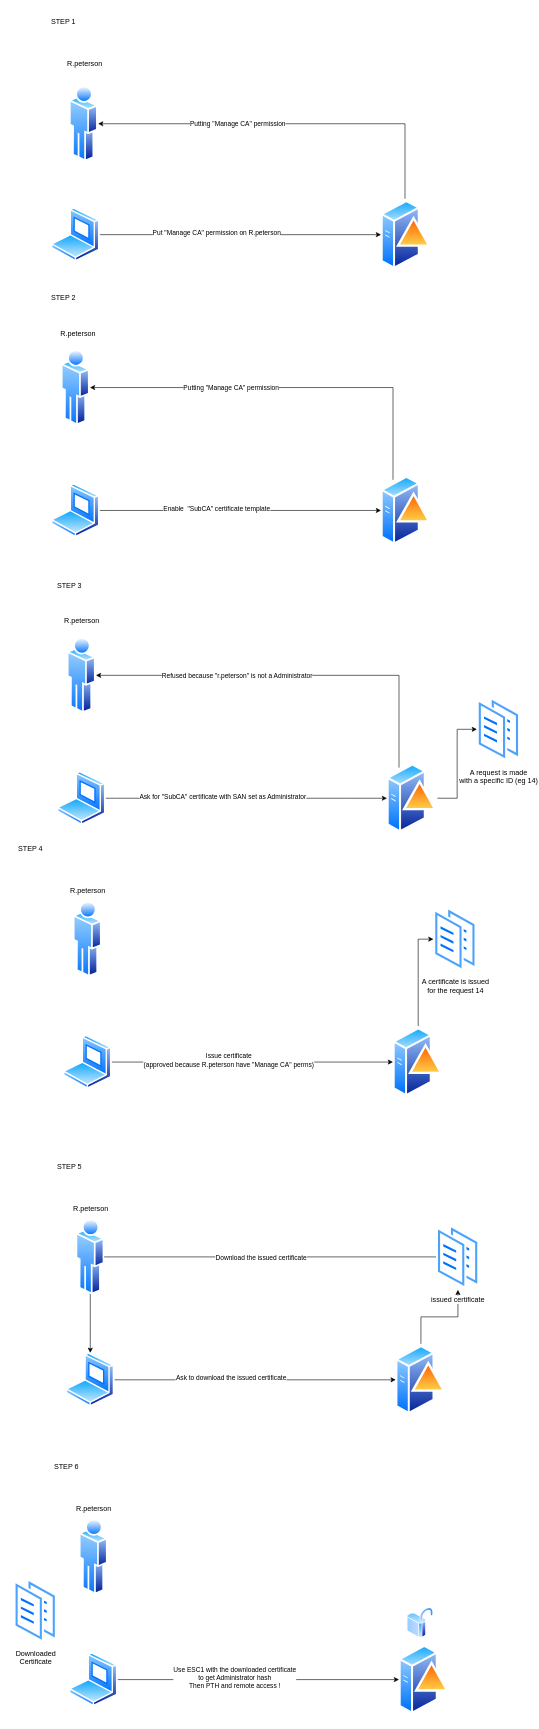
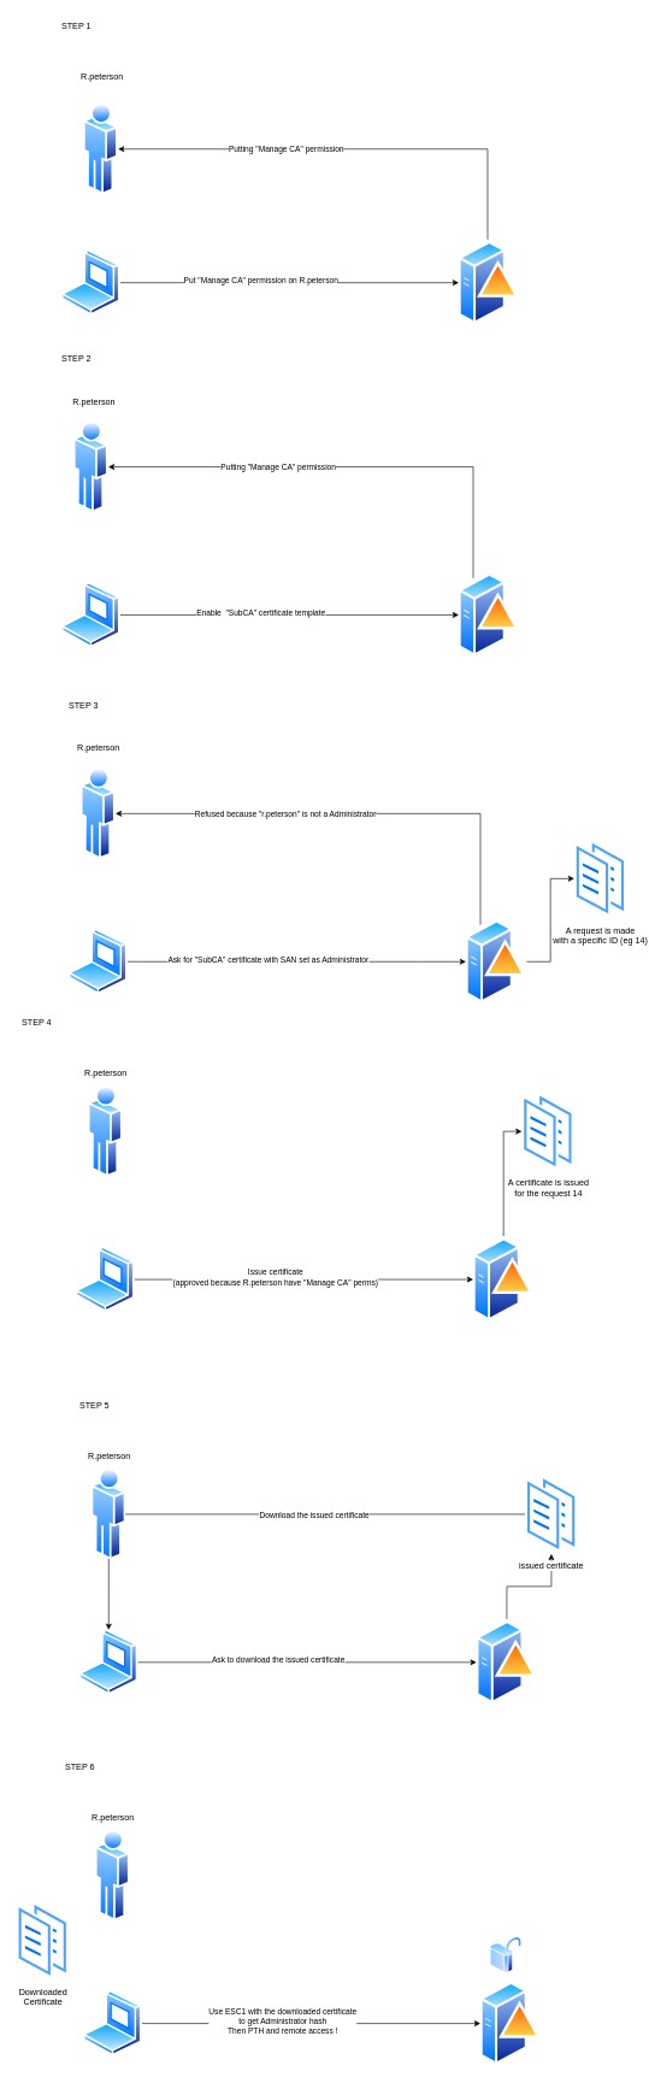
  <mxCell id="0" />
  <mxCell id="1" parent="0" />
  <mxCell id="2" style="edgeStyle=orthogonalEdgeStyle;rounded=0;orthogonalLoop=1;jettySize=auto;html=1;entryX=1;entryY=0.5;entryDx=0;entryDy=0;" edge="1" parent="1" source="4" target="5"><mxGeometry relative="1" as="geometry"><Array as="points"><mxPoint x="675" y="205" /></Array></mxGeometry></mxCell>
  <mxCell id="3" value="Putting &quot;Manage CA&quot; permission " style="edgeLabel;html=1;align=center;verticalAlign=middle;resizable=0;points=[];" vertex="1" connectable="0" parent="2"><mxGeometry x="-0.034" y="2" relative="1" as="geometry"><mxPoint x="-97" y="-2" as="offset" /></mxGeometry></mxCell>
  <mxCell id="4" value="" style="image;aspect=fixed;perimeter=ellipsePerimeter;html=1;align=center;shadow=0;dashed=0;spacingTop=3;image=img/lib/active_directory/domain_controller.svg;" vertex="1" parent="1"><mxGeometry x="635" y="330" width="84" height="120" as="geometry" /></mxCell>
  <mxCell id="5" value="" style="image;aspect=fixed;perimeter=ellipsePerimeter;html=1;align=center;shadow=0;dashed=0;spacingTop=3;image=img/lib/active_directory/user.svg;imageBackground=default;" vertex="1" parent="1"><mxGeometry x="115" y="140" width="48.1" height="130" as="geometry" /></mxCell>
  <mxCell id="6" value="&lt;div&gt;STEP 1&lt;/div&gt;" style="text;html=1;align=center;verticalAlign=middle;resizable=0;points=[];autosize=1;strokeColor=none;fillColor=none;" vertex="1" parent="1"><mxGeometry x="75" y="20" width="60" height="30" as="geometry" /></mxCell>
  <mxCell id="7" style="edgeStyle=orthogonalEdgeStyle;rounded=0;orthogonalLoop=1;jettySize=auto;html=1;entryX=0;entryY=0.5;entryDx=0;entryDy=0;" edge="1" parent="1" source="9" target="4"><mxGeometry relative="1" as="geometry" /></mxCell>
  <mxCell id="8" value="&lt;div&gt;Put &quot;Manage CA&quot; permission on R.peterson &lt;/div&gt;" style="edgeLabel;html=1;align=center;verticalAlign=middle;resizable=0;points=[];" vertex="1" connectable="0" parent="7"><mxGeometry x="-0.173" y="4" relative="1" as="geometry"><mxPoint as="offset" /></mxGeometry></mxCell>
  <mxCell id="9" value="" style="image;aspect=fixed;perimeter=ellipsePerimeter;html=1;align=center;shadow=0;dashed=0;spacingTop=3;image=img/lib/active_directory/laptop_client.svg;" vertex="1" parent="1"><mxGeometry x="85" y="345" width="81" height="90" as="geometry" /></mxCell>
  <mxCell id="10" value="R.peterson" style="text;html=1;strokeColor=none;fillColor=none;align=center;verticalAlign=middle;whiteSpace=wrap;rounded=0;" vertex="1" parent="1"><mxGeometry x="99.55" y="540" width="60" height="30" as="geometry" /></mxCell>
  <mxCell id="11" style="edgeStyle=orthogonalEdgeStyle;rounded=0;orthogonalLoop=1;jettySize=auto;html=1;entryX=1;entryY=0.5;entryDx=0;entryDy=0;" edge="1" parent="1" source="13" target="14"><mxGeometry relative="1" as="geometry"><Array as="points"><mxPoint x="655" y="645" /></Array></mxGeometry></mxCell>
  <mxCell id="12" value="Putting &quot;Manage CA&quot; permission " style="edgeLabel;html=1;align=center;verticalAlign=middle;resizable=0;points=[];" vertex="1" connectable="0" parent="11"><mxGeometry x="-0.034" y="2" relative="1" as="geometry"><mxPoint x="-106" y="-2" as="offset" /></mxGeometry></mxCell>
  <mxCell id="13" value="" style="image;aspect=fixed;perimeter=ellipsePerimeter;html=1;align=center;shadow=0;dashed=0;spacingTop=3;image=img/lib/active_directory/domain_controller.svg;" vertex="1" parent="1"><mxGeometry x="635" y="790" width="84" height="120" as="geometry" /></mxCell>
  <mxCell id="14" value="" style="image;aspect=fixed;perimeter=ellipsePerimeter;html=1;align=center;shadow=0;dashed=0;spacingTop=3;image=img/lib/active_directory/user.svg;" vertex="1" parent="1"><mxGeometry x="101.45" y="580" width="48.1" height="130" as="geometry" /></mxCell>
  <mxCell id="15" value="&lt;div&gt;STEP 2&lt;br&gt;&lt;/div&gt;" style="text;html=1;align=center;verticalAlign=middle;resizable=0;points=[];autosize=1;strokeColor=none;fillColor=none;" vertex="1" parent="1"><mxGeometry x="75" y="480" width="60" height="30" as="geometry" /></mxCell>
  <mxCell id="16" style="edgeStyle=orthogonalEdgeStyle;rounded=0;orthogonalLoop=1;jettySize=auto;html=1;entryX=0;entryY=0.5;entryDx=0;entryDy=0;" edge="1" parent="1" source="18" target="13"><mxGeometry relative="1" as="geometry" /></mxCell>
  <mxCell id="17" value="Enable&amp;nbsp; &quot;SubCA&quot; certificate template" style="edgeLabel;html=1;align=center;verticalAlign=middle;resizable=0;points=[];" vertex="1" connectable="0" parent="16"><mxGeometry x="-0.173" y="4" relative="1" as="geometry"><mxPoint as="offset" /></mxGeometry></mxCell>
  <mxCell id="18" value="" style="image;aspect=fixed;perimeter=ellipsePerimeter;html=1;align=center;shadow=0;dashed=0;spacingTop=3;image=img/lib/active_directory/laptop_client.svg;" vertex="1" parent="1"><mxGeometry x="85" y="805" width="81" height="90" as="geometry" /></mxCell>
  <mxCell id="19" value="R.peterson" style="text;html=1;strokeColor=none;fillColor=none;align=center;verticalAlign=middle;whiteSpace=wrap;rounded=0;" vertex="1" parent="1"><mxGeometry x="111.45" y="90" width="60" height="30" as="geometry" /></mxCell>
  <mxCell id="20" style="edgeStyle=orthogonalEdgeStyle;rounded=0;orthogonalLoop=1;jettySize=auto;html=1;entryX=1;entryY=0.5;entryDx=0;entryDy=0;" edge="1" parent="1" source="23" target="24"><mxGeometry relative="1" as="geometry"><Array as="points"><mxPoint x="665" y="1125" /></Array></mxGeometry></mxCell>
  <mxCell id="21" value="Refused because &quot;r.peterson&quot; is not a Administrator" style="edgeLabel;html=1;align=center;verticalAlign=middle;resizable=0;points=[];" vertex="1" connectable="0" parent="20"><mxGeometry x="-0.034" y="2" relative="1" as="geometry"><mxPoint x="-106" y="-2" as="offset" /></mxGeometry></mxCell>
  <mxCell id="22" style="edgeStyle=orthogonalEdgeStyle;rounded=0;orthogonalLoop=1;jettySize=auto;html=1;entryX=0;entryY=0.5;entryDx=0;entryDy=0;" edge="1" parent="1" source="23" target="29"><mxGeometry relative="1" as="geometry" /></mxCell>
  <mxCell id="23" value="" style="image;aspect=fixed;perimeter=ellipsePerimeter;html=1;align=center;shadow=0;dashed=0;spacingTop=3;image=img/lib/active_directory/domain_controller.svg;" vertex="1" parent="1"><mxGeometry x="645" y="1270" width="84" height="120" as="geometry" /></mxCell>
  <mxCell id="24" value="" style="image;aspect=fixed;perimeter=ellipsePerimeter;html=1;align=center;shadow=0;dashed=0;spacingTop=3;image=img/lib/active_directory/user.svg;" vertex="1" parent="1"><mxGeometry x="111.45" y="1060" width="48.1" height="130" as="geometry" /></mxCell>
  <mxCell id="25" value="&lt;div&gt;STEP 3&lt;br&gt;&lt;/div&gt;" style="text;html=1;align=center;verticalAlign=middle;resizable=0;points=[];autosize=1;strokeColor=none;fillColor=none;" vertex="1" parent="1"><mxGeometry x="85" y="960" width="60" height="30" as="geometry" /></mxCell>
  <mxCell id="26" style="edgeStyle=orthogonalEdgeStyle;orthogonalLoop=1;jettySize=auto;html=1;entryX=0;entryY=0.5;entryDx=0;entryDy=0;strokeWidth=1;rounded=1;curved=1;" edge="1" parent="1" source="28" target="23"><mxGeometry relative="1" as="geometry" /></mxCell>
  <mxCell id="27" value="Ask for &quot;SubCA&quot; certificate with SAN set as Administrator" style="edgeLabel;html=1;align=center;verticalAlign=middle;resizable=0;points=[];rotation=0;" vertex="1" connectable="0" parent="26"><mxGeometry x="-0.173" y="4" relative="1" as="geometry"><mxPoint as="offset" /></mxGeometry></mxCell>
  <mxCell id="28" value="" style="image;aspect=fixed;perimeter=ellipsePerimeter;html=1;align=center;shadow=0;dashed=0;spacingTop=3;image=img/lib/active_directory/laptop_client.svg;" vertex="1" parent="1"><mxGeometry x="95" y="1285" width="81" height="90" as="geometry" /></mxCell>
  <mxCell id="29" value="&lt;div&gt;A request is made&lt;/div&gt;&lt;div&gt;with a specific ID (eg 14)&lt;br&gt;&lt;/div&gt;" style="image;aspect=fixed;perimeter=ellipsePerimeter;html=1;align=center;shadow=0;dashed=0;spacingTop=3;image=img/lib/active_directory/documents.svg;" vertex="1" parent="1"><mxGeometry x="795" y="1160" width="72.6" height="110" as="geometry" /></mxCell>
  <mxCell id="30" style="edgeStyle=orthogonalEdgeStyle;rounded=0;orthogonalLoop=1;jettySize=auto;html=1;entryX=0;entryY=0.5;entryDx=0;entryDy=0;" edge="1" parent="1" source="31" target="37"><mxGeometry relative="1" as="geometry" /></mxCell>
  <mxCell id="31" value="" style="image;aspect=fixed;perimeter=ellipsePerimeter;html=1;align=center;shadow=0;dashed=0;spacingTop=3;image=img/lib/active_directory/domain_controller.svg;" vertex="1" parent="1"><mxGeometry x="655" y="1710" width="84" height="120" as="geometry" /></mxCell>
  <mxCell id="32" value="" style="image;aspect=fixed;perimeter=ellipsePerimeter;html=1;align=center;shadow=0;dashed=0;spacingTop=3;image=img/lib/active_directory/user.svg;" vertex="1" parent="1"><mxGeometry x="121.45" y="1500" width="48.1" height="130" as="geometry" /></mxCell>
  <mxCell id="33" value="&lt;div&gt;STEP 4&lt;/div&gt;" style="text;html=1;align=center;verticalAlign=middle;resizable=0;points=[];autosize=1;strokeColor=none;fillColor=none;" vertex="1" parent="1"><mxGeometry x="20" y="1400" width="60" height="30" as="geometry" /></mxCell>
  <mxCell id="34" style="edgeStyle=orthogonalEdgeStyle;rounded=0;orthogonalLoop=1;jettySize=auto;html=1;entryX=0;entryY=0.5;entryDx=0;entryDy=0;" edge="1" parent="1" source="36" target="31"><mxGeometry relative="1" as="geometry" /></mxCell>
  <mxCell id="35" value="&lt;div&gt;Issue certificate&lt;/div&gt;&lt;div&gt;(approved because R.peterson have &quot;Manage CA&quot; perms)&lt;br&gt;&lt;/div&gt;" style="edgeLabel;html=1;align=center;verticalAlign=middle;resizable=0;points=[];" vertex="1" connectable="0" parent="34"><mxGeometry x="-0.173" y="4" relative="1" as="geometry"><mxPoint as="offset" /></mxGeometry></mxCell>
  <mxCell id="36" value="" style="image;aspect=fixed;perimeter=ellipsePerimeter;html=1;align=center;shadow=0;dashed=0;spacingTop=3;image=img/lib/active_directory/laptop_client.svg;" vertex="1" parent="1"><mxGeometry x="105" y="1725" width="81" height="90" as="geometry" /></mxCell>
  <mxCell id="37" value="&lt;div&gt;A certificate is issued&lt;/div&gt;&lt;div&gt;for the request 14&lt;br&gt;&lt;/div&gt;" style="image;aspect=fixed;perimeter=ellipsePerimeter;html=1;align=center;shadow=0;dashed=0;spacingTop=3;image=img/lib/active_directory/documents.svg;" vertex="1" parent="1"><mxGeometry x="722.4" y="1510" width="72.6" height="110" as="geometry" /></mxCell>
  <mxCell id="38" value="R.peterson" style="text;html=1;strokeColor=none;fillColor=none;align=center;verticalAlign=middle;whiteSpace=wrap;rounded=0;" vertex="1" parent="1"><mxGeometry x="105.5" y="1020" width="60" height="30" as="geometry" /></mxCell>
  <mxCell id="39" value="R.peterson" style="text;html=1;strokeColor=none;fillColor=none;align=center;verticalAlign=middle;whiteSpace=wrap;rounded=0;" vertex="1" parent="1"><mxGeometry x="116" y="1470" width="60" height="30" as="geometry" /></mxCell>
  <mxCell id="40" style="edgeStyle=orthogonalEdgeStyle;rounded=0;orthogonalLoop=1;jettySize=auto;html=1;entryX=0.5;entryY=1;entryDx=0;entryDy=0;" edge="1" parent="1" source="41" target="48"><mxGeometry relative="1" as="geometry" /></mxCell>
  <mxCell id="41" value="" style="image;aspect=fixed;perimeter=ellipsePerimeter;html=1;align=center;shadow=0;dashed=0;spacingTop=3;image=img/lib/active_directory/domain_controller.svg;" vertex="1" parent="1"><mxGeometry x="659.55" y="2240" width="84" height="120" as="geometry" /></mxCell>
- <mxCell id="42" value="&lt;div&gt;STEP 5&lt;br&gt;&lt;/div&gt;" style="text;html=1;align=center;verticalAlign=middle;resizable=0;points=[];autosize=1;strokeColor=none;fillColor=none;" vertex="1" parent="1"><mxGeometry x="84.55" y="1930" width="60" height="30" as="geometry" /></mxCell>
+ <mxCell id="42" value="&lt;div&gt;STEP 5&lt;br&gt;&lt;/div&gt;" style="text;html=1;align=center;verticalAlign=middle;resizable=0;points=[];autosize=1;strokeColor=none;fillColor=none;" vertex="1" parent="1"><mxGeometry x="99.55" y="1930" width="60" height="30" as="geometry" /></mxCell>
  <mxCell id="43" style="edgeStyle=orthogonalEdgeStyle;rounded=0;orthogonalLoop=1;jettySize=auto;html=1;entryX=0;entryY=0.5;entryDx=0;entryDy=0;" edge="1" parent="1" source="45" target="41"><mxGeometry relative="1" as="geometry" /></mxCell>
  <mxCell id="44" value="Ask to download the issued certificate" style="edgeLabel;html=1;align=center;verticalAlign=middle;resizable=0;points=[];" vertex="1" connectable="0" parent="43"><mxGeometry x="-0.173" y="4" relative="1" as="geometry"><mxPoint as="offset" /></mxGeometry></mxCell>
  <mxCell id="45" value="" style="image;aspect=fixed;perimeter=ellipsePerimeter;html=1;align=center;shadow=0;dashed=0;spacingTop=3;image=img/lib/active_directory/laptop_client.svg;" vertex="1" parent="1"><mxGeometry x="109.55" y="2255" width="81" height="90" as="geometry" /></mxCell>
  <mxCell id="46" style="edgeStyle=orthogonalEdgeStyle;rounded=0;orthogonalLoop=1;jettySize=auto;html=1;entryX=0.5;entryY=0;entryDx=0;entryDy=0;" edge="1" parent="1" source="48" target="45"><mxGeometry relative="1" as="geometry" /></mxCell>
  <mxCell id="47" value="Download the issued certificate" style="edgeLabel;html=1;align=center;verticalAlign=middle;resizable=0;points=[];" vertex="1" connectable="0" parent="46"><mxGeometry x="0.018" y="-3" relative="1" as="geometry"><mxPoint x="83" y="3" as="offset" /></mxGeometry></mxCell>
  <mxCell id="48" value="issued certificate" style="image;aspect=fixed;perimeter=ellipsePerimeter;html=1;align=center;shadow=0;dashed=0;spacingTop=3;image=img/lib/active_directory/documents.svg;" vertex="1" parent="1"><mxGeometry x="726.95" y="2040" width="72.6" height="110" as="geometry" /></mxCell>
  <mxCell id="49" value="R.peterson" style="text;html=1;strokeColor=none;fillColor=none;align=center;verticalAlign=middle;whiteSpace=wrap;rounded=0;" vertex="1" parent="1"><mxGeometry x="120.55" y="2000" width="60" height="30" as="geometry" /></mxCell>
  <mxCell id="50" value="" style="image;aspect=fixed;perimeter=ellipsePerimeter;html=1;align=center;shadow=0;dashed=0;spacingTop=3;image=img/lib/active_directory/user.svg;" vertex="1" parent="1"><mxGeometry x="126" y="2030" width="48.1" height="130" as="geometry" /></mxCell>
  <mxCell id="51" value="" style="image;aspect=fixed;perimeter=ellipsePerimeter;html=1;align=center;shadow=0;dashed=0;spacingTop=3;image=img/lib/active_directory/domain_controller.svg;" vertex="1" parent="1"><mxGeometry x="665" y="2740" width="84" height="120" as="geometry" /></mxCell>
  <mxCell id="52" value="&lt;div&gt;STEP 6&lt;br&gt;&lt;/div&gt;" style="text;html=1;align=center;verticalAlign=middle;resizable=0;points=[];autosize=1;strokeColor=none;fillColor=none;" vertex="1" parent="1"><mxGeometry x="80" y="2430" width="60" height="30" as="geometry" /></mxCell>
  <mxCell id="53" style="edgeStyle=orthogonalEdgeStyle;rounded=0;orthogonalLoop=1;jettySize=auto;html=1;entryX=0;entryY=0.5;entryDx=0;entryDy=0;" edge="1" parent="1" source="55" target="51"><mxGeometry relative="1" as="geometry" /></mxCell>
  <mxCell id="54" value="&lt;div&gt;Use ESC1 with the downloaded certificate&lt;/div&gt;&lt;div&gt;to get Administrator hash&lt;/div&gt;&lt;div&gt;Then PTH and remote access !&lt;br&gt;&lt;/div&gt;" style="edgeLabel;html=1;align=center;verticalAlign=middle;resizable=0;points=[];" vertex="1" connectable="0" parent="53"><mxGeometry x="-0.173" y="4" relative="1" as="geometry"><mxPoint as="offset" /></mxGeometry></mxCell>
  <mxCell id="55" value="" style="image;aspect=fixed;perimeter=ellipsePerimeter;html=1;align=center;shadow=0;dashed=0;spacingTop=3;image=img/lib/active_directory/laptop_client.svg;" vertex="1" parent="1"><mxGeometry x="115" y="2755" width="81" height="90" as="geometry" /></mxCell>
  <mxCell id="56" value="&lt;div&gt;Downloaded&lt;/div&gt;&lt;div&gt;Certificate&lt;br&gt;&lt;/div&gt;" style="image;aspect=fixed;perimeter=ellipsePerimeter;html=1;align=center;shadow=0;dashed=0;spacingTop=3;image=img/lib/active_directory/documents.svg;" vertex="1" parent="1"><mxGeometry x="22.4" y="2630" width="72.6" height="110" as="geometry" /></mxCell>
  <mxCell id="57" value="R.peterson" style="text;html=1;strokeColor=none;fillColor=none;align=center;verticalAlign=middle;whiteSpace=wrap;rounded=0;" vertex="1" parent="1"><mxGeometry x="126" y="2500" width="60" height="30" as="geometry" /></mxCell>
  <mxCell id="58" value="" style="image;aspect=fixed;perimeter=ellipsePerimeter;html=1;align=center;shadow=0;dashed=0;spacingTop=3;image=img/lib/active_directory/user.svg;" vertex="1" parent="1"><mxGeometry x="131.45" y="2530" width="48.1" height="130" as="geometry" /></mxCell>
  <mxCell id="59" value="" style="image;aspect=fixed;perimeter=ellipsePerimeter;html=1;align=center;shadow=0;dashed=0;spacingTop=3;image=img/lib/active_directory/not_secure.svg;fillColor=#FF8345;" vertex="1" parent="1"><mxGeometry x="678.4" y="2680" width="44" height="50" as="geometry" /></mxCell>
